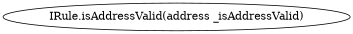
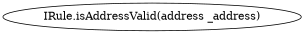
  digraph {
-   "IRule.isAddressValid(address _address)" [height=0.5 width=4.6118 label="IRule.isAddressValid(address _isAddressValid)"]
+   "IRule.isAddressValid(address _address)" [height=0.5 width=4.6118]
  }
